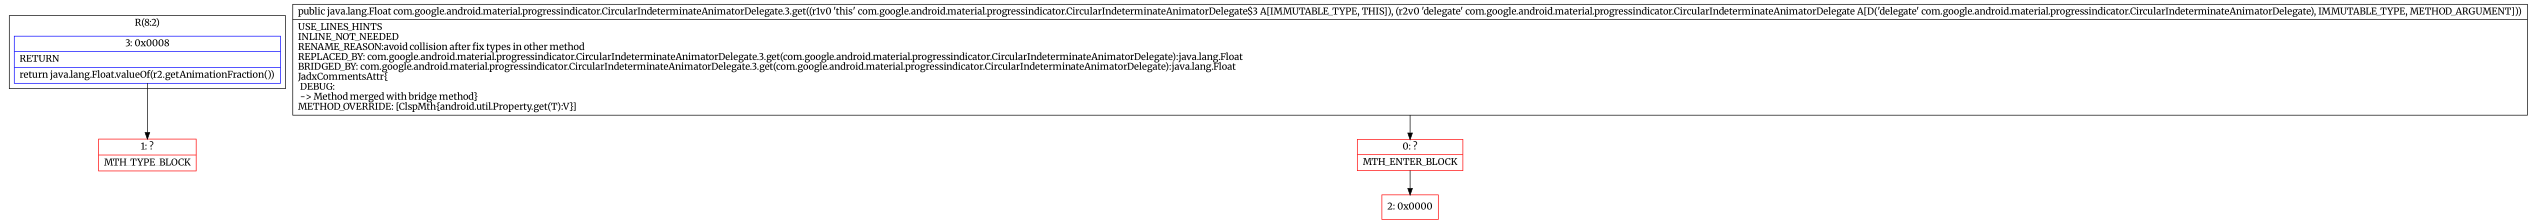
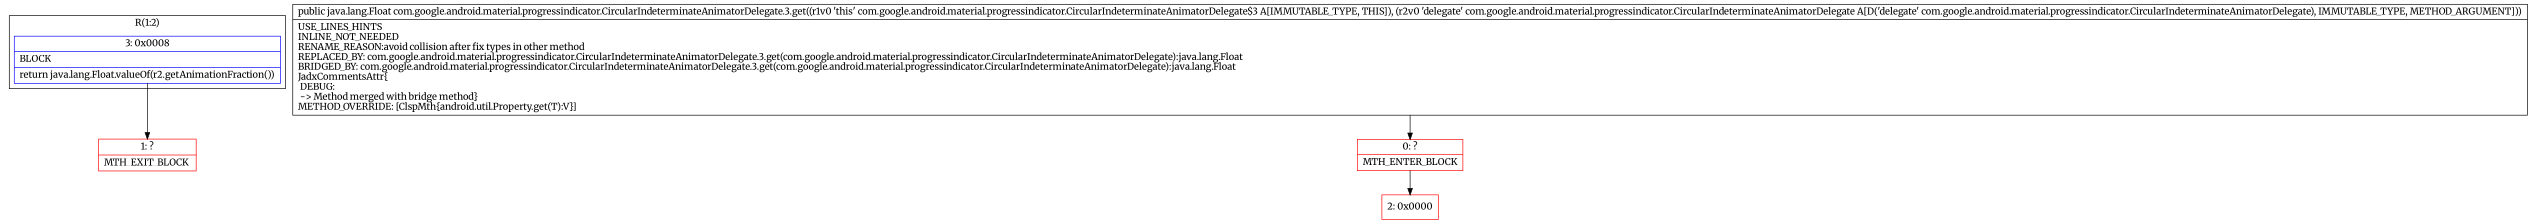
  digraph {
    fontname=Merriweather
    node [color=red fontname=Merriweather shape=record]
    edge [fontname=Merriweather]
-   n1 [color=blue label="{3\:\ 0x0008|RETURN\l|return java.lang.Float.valueOf(r2.getAnimationFraction())\l}"]
-   n2 [label="{1\:\ ?|MTH_TYPE_BLOCK\l}"]
+   n1 [color=blue label="{3\:\ 0x0008|BLOCK\l|return java.lang.Float.valueOf(r2.getAnimationFraction())\l}"]
+   n2 [label="{1\:\ ?|MTH_EXIT_BLOCK\l}"]
    n3 [label="{0\:\ ?|MTH_ENTER_BLOCK\l}"]
    n4 [label="{2\:\ 0x0000}"]
    n5 [label="{public java.lang.Float com.google.android.material.progressindicator.CircularIndeterminateAnimatorDelegate.3.get((r1v0 'this' com.google.android.material.progressindicator.CircularIndeterminateAnimatorDelegate$3 A[IMMUTABLE_TYPE, THIS]), (r2v0 'delegate' com.google.android.material.progressindicator.CircularIndeterminateAnimatorDelegate A[D('delegate' com.google.android.material.progressindicator.CircularIndeterminateAnimatorDelegate), IMMUTABLE_TYPE, METHOD_ARGUMENT]))  | USE_LINES_HINTS\lINLINE_NOT_NEEDED\lRENAME_REASON:avoid collision after fix types in other method\lREPLACED_BY: com.google.android.material.progressindicator.CircularIndeterminateAnimatorDelegate.3.get(com.google.android.material.progressindicator.CircularIndeterminateAnimatorDelegate):java.lang.Float\lBRIDGED_BY: com.google.android.material.progressindicator.CircularIndeterminateAnimatorDelegate.3.get(com.google.android.material.progressindicator.CircularIndeterminateAnimatorDelegate):java.lang.Float\lJadxCommentsAttr\{\l DEBUG: \l \-\> Method merged with bridge method\}\lMETHOD_OVERRIDE: [ClspMth\{android.util.Property.get(T):V\}]\l}" color=""]
    subgraph cluster_1 {
-     label="R(8:2)"
+     label="R(1:2)"
      n1
    }
    n1 -> n2
    n3 -> n4
    n5 -> n3
  }
